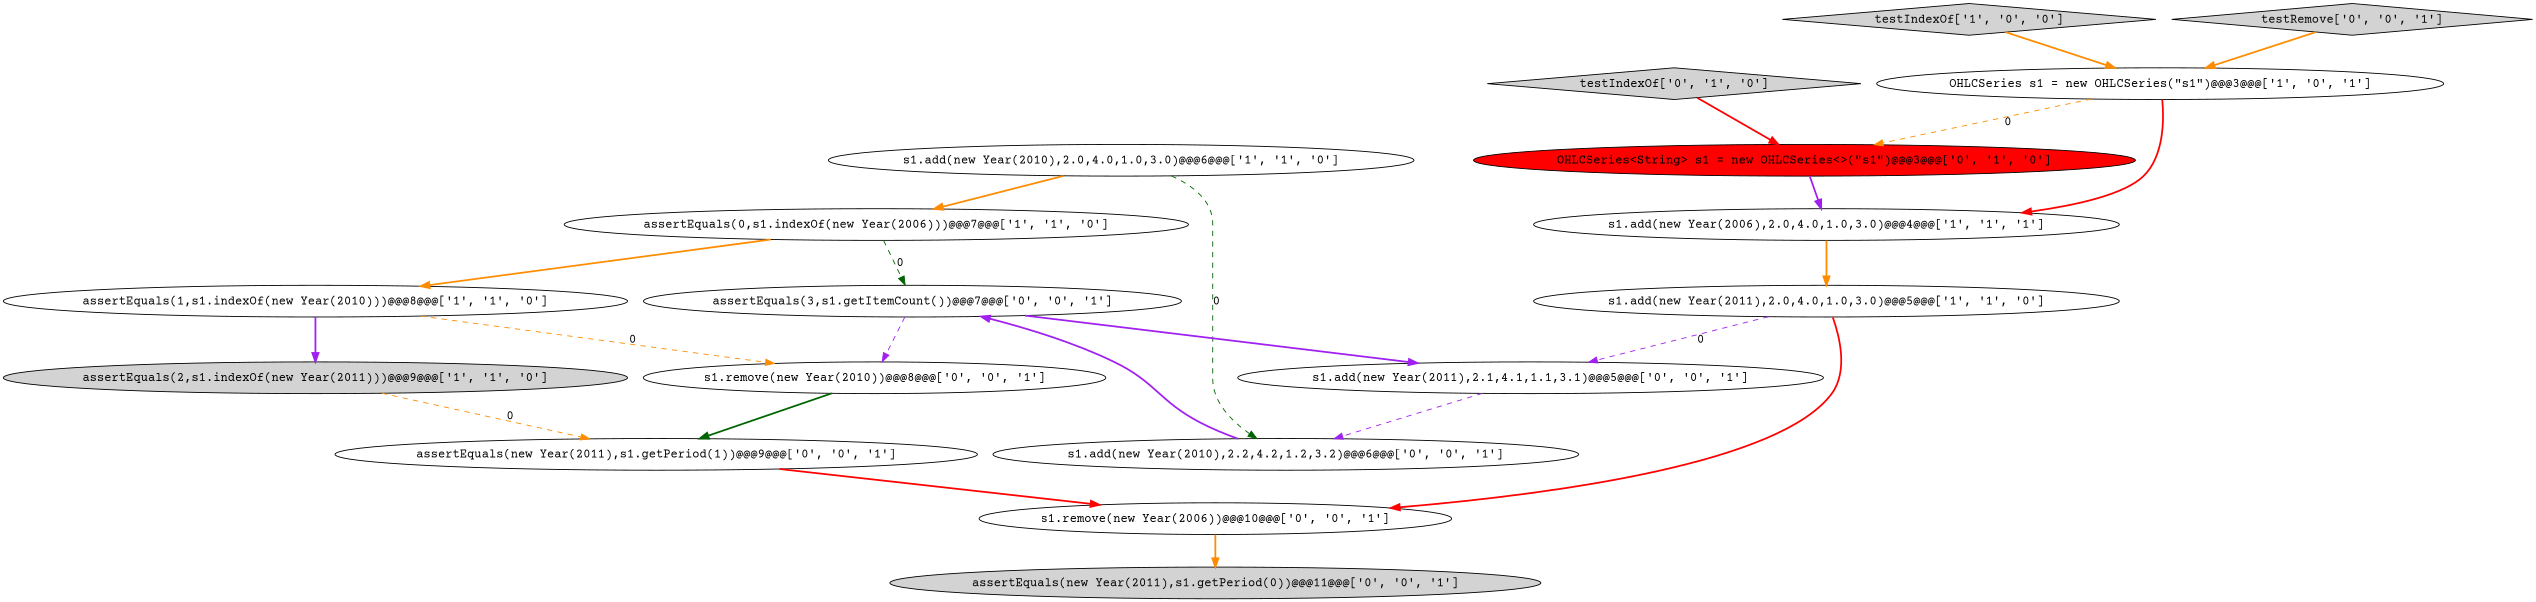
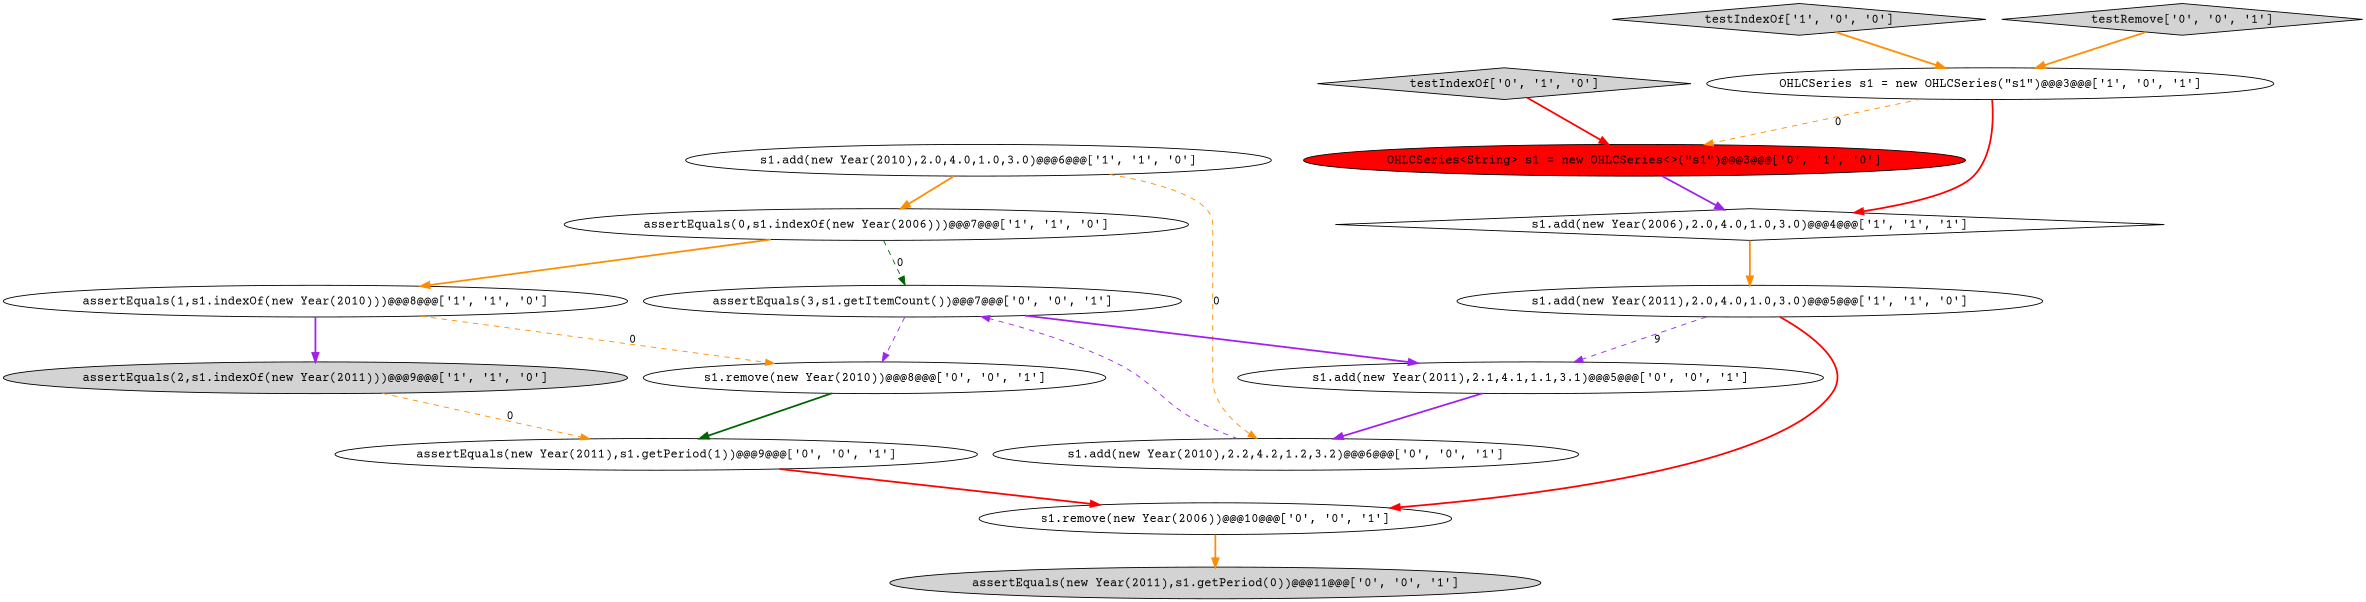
  digraph {
    fontname="Courier Prime"
    node [fillcolor=white fontname="Courier Prime" shape=ellipse style=filled]
    edge [color=darkorange fontname="Courier Prime" style=bold]
    n1 [label="s1.add(new Year(2010),2.0,4.0,1.0,3.0)@@@6@@@['1', '1', '0']"]
    n2 [label="assertEquals(0,s1.indexOf(new Year(2006)))@@@7@@@['1', '1', '0']"]
    n3 [label="s1.add(new Year(2010),2.2,4.2,1.2,3.2)@@@6@@@['0', '0', '1']"]
    n4 [label="assertEquals(1,s1.indexOf(new Year(2010)))@@@8@@@['1', '1', '0']"]
    n5 [label="assertEquals(3,s1.getItemCount())@@@7@@@['0', '0', '1']"]
    n6 [fillcolor=lightgray label="assertEquals(2,s1.indexOf(new Year(2011)))@@@9@@@['1', '1', '0']"]
    n7 [label="s1.remove(new Year(2010))@@@8@@@['0', '0', '1']"]
    n8 [label="assertEquals(new Year(2011),s1.getPeriod(1))@@@9@@@['0', '0', '1']"]
    n9 [label="s1.add(new Year(2011),2.1,4.1,1.1,3.1)@@@5@@@['0', '0', '1']"]
    n10 [label="s1.remove(new Year(2006))@@@10@@@['0', '0', '1']"]
    n11 [fillcolor=lightgray label="assertEquals(new Year(2011),s1.getPeriod(0))@@@11@@@['0', '0', '1']"]
    n12 [label="OHLCSeries s1 = new OHLCSeries(\"s1\")@@@3@@@['1', '0', '1']"]
    n13 [fillcolor=red label="OHLCSeries<String> s1 = new OHLCSeries<>(\"s1\")@@@3@@@['0', '1', '0']"]
-   n14 [label="s1.add(new Year(2006),2.0,4.0,1.0,3.0)@@@4@@@['1', '1', '1']"]
+   n14 [label="s1.add(new Year(2006),2.0,4.0,1.0,3.0)@@@4@@@['1', '1', '1']" shape=diamond]
    n15 [label="s1.add(new Year(2011),2.0,4.0,1.0,3.0)@@@5@@@['1', '1', '0']"]
    n16 [fillcolor=lightgray label="testIndexOf['1', '0', '0']" shape=diamond]
    n17 [fillcolor=lightgray label="testIndexOf['0', '1', '0']" shape=diamond]
    n18 [fillcolor=lightgray label="testRemove['0', '0', '1']" shape=diamond]
    n1 -> n2
-   n1 -> n3 [color=darkgreen label=0 style=dashed]
+   n1 -> n3 [label=0 style=dashed]
    n2 -> n4
    n2 -> n5 [color=darkgreen label=0 style=dashed]
-   n3 -> n5 [color=purple]
+   n3 -> n5 [color=purple style=dashed]
    n4 -> n6 [color=purple]
    n4 -> n7 [label=0 style=dashed]
    n5 -> n7 [color=purple style=dashed]
    n5 -> n9 [color=purple]
    n6 -> n8 [label=0 style=dashed]
    n7 -> n8 [color=darkgreen]
    n8 -> n10 [color=red]
-   n9 -> n3 [color=purple style=dashed]
+   n9 -> n3 [color=purple]
    n10 -> n11
    n12 -> n13 [label=0 style=dashed]
    n12 -> n14 [color=red]
    n13 -> n14 [color=purple]
    n14 -> n15
-   n15 -> n9 [color=purple label=0 style=dashed]
+   n15 -> n9 [color=purple label=9 style=dashed]
    n15 -> n10 [color=red]
    n16 -> n12
    n17 -> n13 [color=red]
    n18 -> n12
  }
